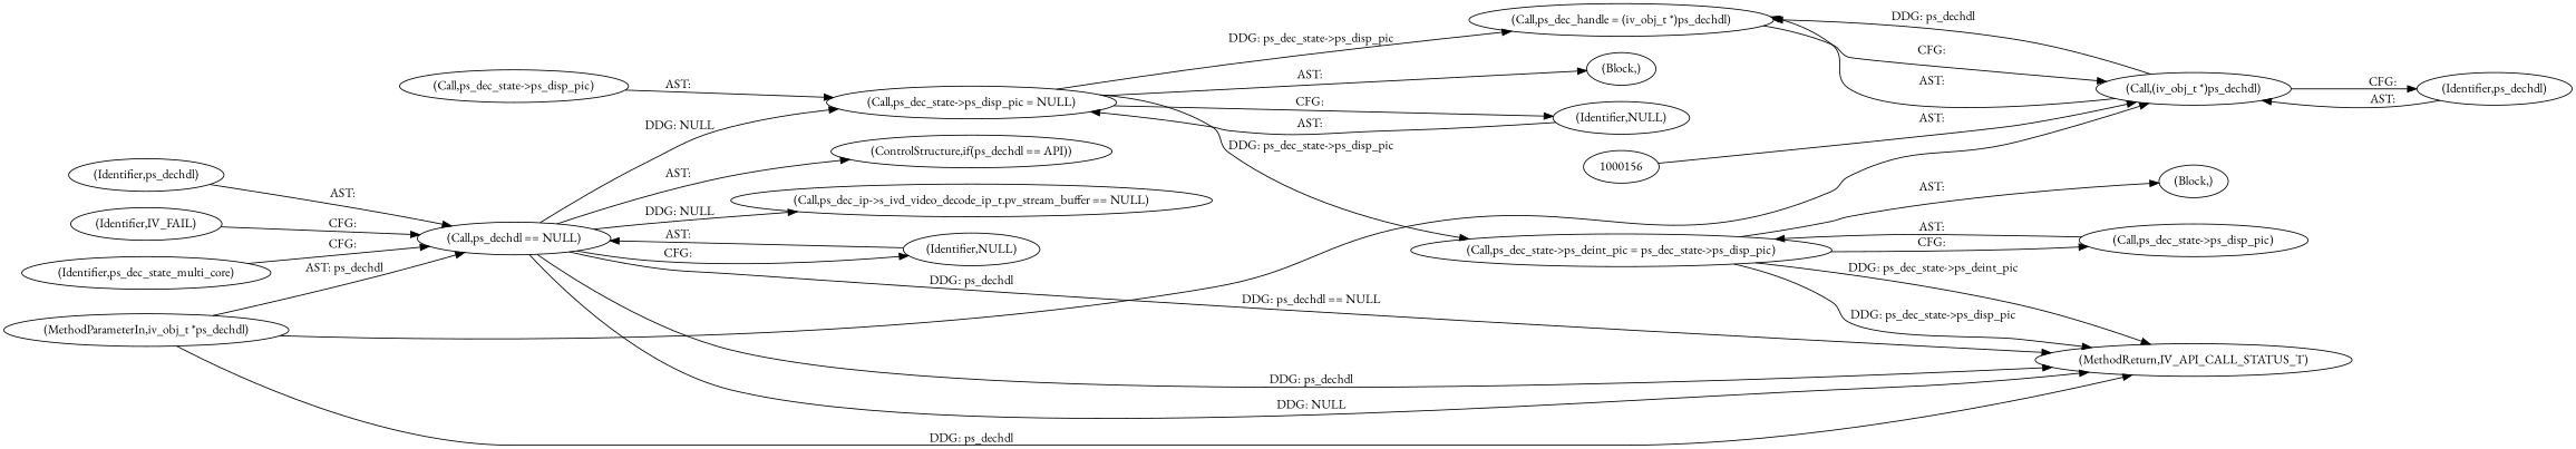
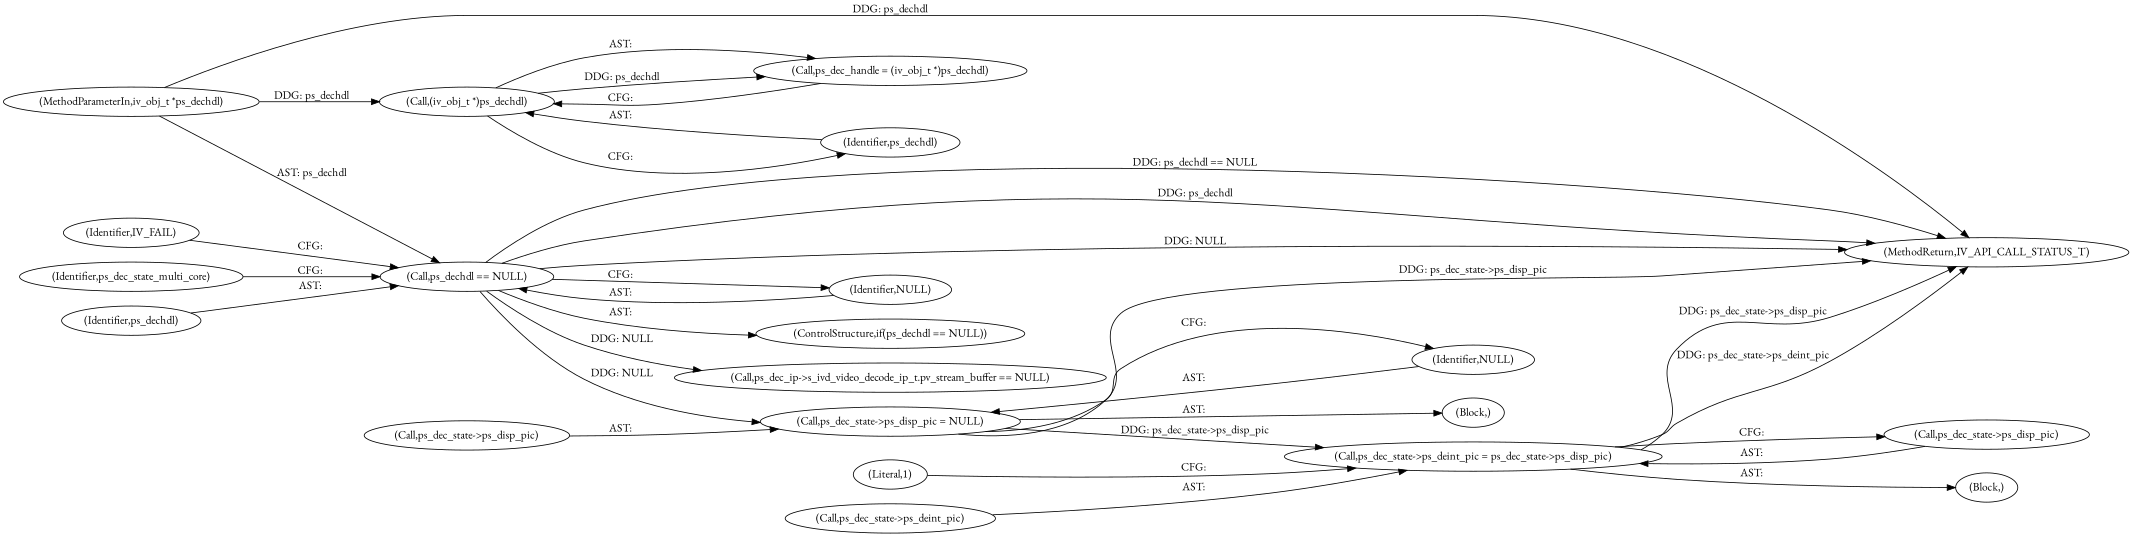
  digraph {
    fontname="EB Garamond"
    rankdir=LR
    node [fontname="EB Garamond"]
    edge [fontname="EB Garamond"]
    n1 [label="(Call,ps_dec_state->ps_deint_pic = ps_dec_state->ps_disp_pic)"]
    n2 [label="(Call,ps_dec_state->ps_disp_pic)"]
    n3 [label="(Block,)"]
    n4 [label="(MethodReturn,IV_API_CALL_STATUS_T)"]
    n5 [label="(Call,ps_dec_state->ps_disp_pic = NULL)"]
    n6 [label="(Block,)"]
    n7 [label="(Identifier,NULL)"]
    n8 [label="(Call,ps_dechdl == NULL)"]
-   n9 [label="(ControlStructure,if(ps_dechdl == API))"]
+   n9 [label="(ControlStructure,if(ps_dechdl == NULL))"]
    n10 [label="(Call,ps_dec_ip->s_ivd_video_decode_ip_t.pv_stream_buffer == NULL)"]
    n11 [label="(Identifier,NULL)"]
    n12 [label="(Call,(iv_obj_t *)ps_dechdl)"]
    n13 [label="(Call,ps_dec_handle = (iv_obj_t *)ps_dechdl)"]
    n14 [label="(Identifier,ps_dechdl)"]
    n15 [label="(MethodParameterIn,iv_obj_t *ps_dechdl)"]
    n16 [label="(Identifier,ps_dechdl)"]
+   n17 [label="(Literal,1)"]
    n18 [label="(Identifier,IV_FAIL)"]
    n19 [label="(Identifier,ps_dec_state_multi_core)"]
+   n20 [label="(Call,ps_dec_state->ps_deint_pic)"]
    n21 [label="(Call,ps_dec_state->ps_disp_pic)"]
-   1000156
    n1 -> n2 [label="CFG: "]
    n1 -> n3 [label="AST: "]
    n1 -> n4 [label="DDG: ps_dec_state->ps_deint_pic"]
    n1 -> n4 [label="DDG: ps_dec_state->ps_disp_pic"]
    n2 -> n1 [label="AST: "]
    n5 -> n1 [label="DDG: ps_dec_state->ps_disp_pic"]
-   n5 -> n13 [label="DDG: ps_dec_state->ps_disp_pic"]
+   n5 -> n4 [label="DDG: ps_dec_state->ps_disp_pic"]
    n5 -> n6 [label="AST: "]
    n5 -> n7 [label="CFG: "]
    n7 -> n5 [label="AST: "]
    n8 -> n4 [label="DDG: ps_dechdl == NULL"]
    n8 -> n4 [label="DDG: ps_dechdl"]
    n8 -> n4 [label="DDG: NULL"]
    n8 -> n5 [label="DDG: NULL"]
    n8 -> n9 [label="AST: "]
    n8 -> n10 [label="DDG: NULL"]
    n8 -> n11 [label="CFG: "]
    n11 -> n8 [label="AST: "]
    n12 -> n13 [label="AST: "]
    n12 -> n13 [label="DDG: ps_dechdl"]
    n12 -> n14 [label="CFG: "]
    n13 -> n12 [label="CFG: "]
    n14 -> n12 [label="AST: "]
    n15 -> n4 [label="DDG: ps_dechdl"]
    n15 -> n8 [label="AST: ps_dechdl"]
    n15 -> n12 [label="DDG: ps_dechdl"]
    n16 -> n8 [label="AST: "]
+   n17 -> n1 [label="CFG: "]
    n18 -> n8 [label="CFG: "]
    n19 -> n8 [label="CFG: "]
+   n20 -> n1 [label="AST: "]
    n21 -> n5 [label="AST: "]
-   1000156 -> n12 [label="AST: "]
  }
